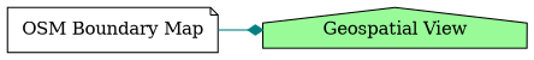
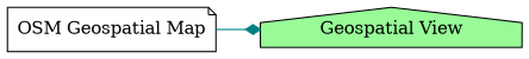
  digraph {
    rankdir=LR
    node [style=filled]
    n1 [label="Geospatial View" fillcolor=palegreen shape=house]
-   n2 [label="OSM Boundary Map" fillcolor=white shape=note]
+   n2 [label="OSM Geospatial Map" fillcolor=white shape=note]
    n2 -> n1 [color=teal arrowhead=diamond]
  }
